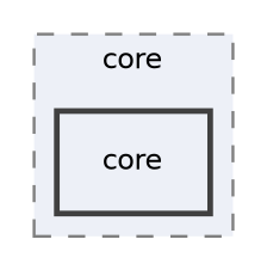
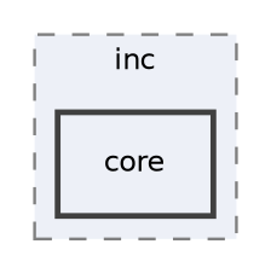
  digraph {
    compound=true
    n1 [color=grey25 fillcolor="#edf0f7" fontname=Helvetica fontsize=10 label=core shape=box style="filled,bold,"]
    subgraph cluster_1 {
      bgcolor="#edf0f7"
      fontname=Helvetica
      fontsize=10
-     label=core
+     label=inc
      pencolor=grey50
      style="filled,dashed,"
      n1
    }
  }
